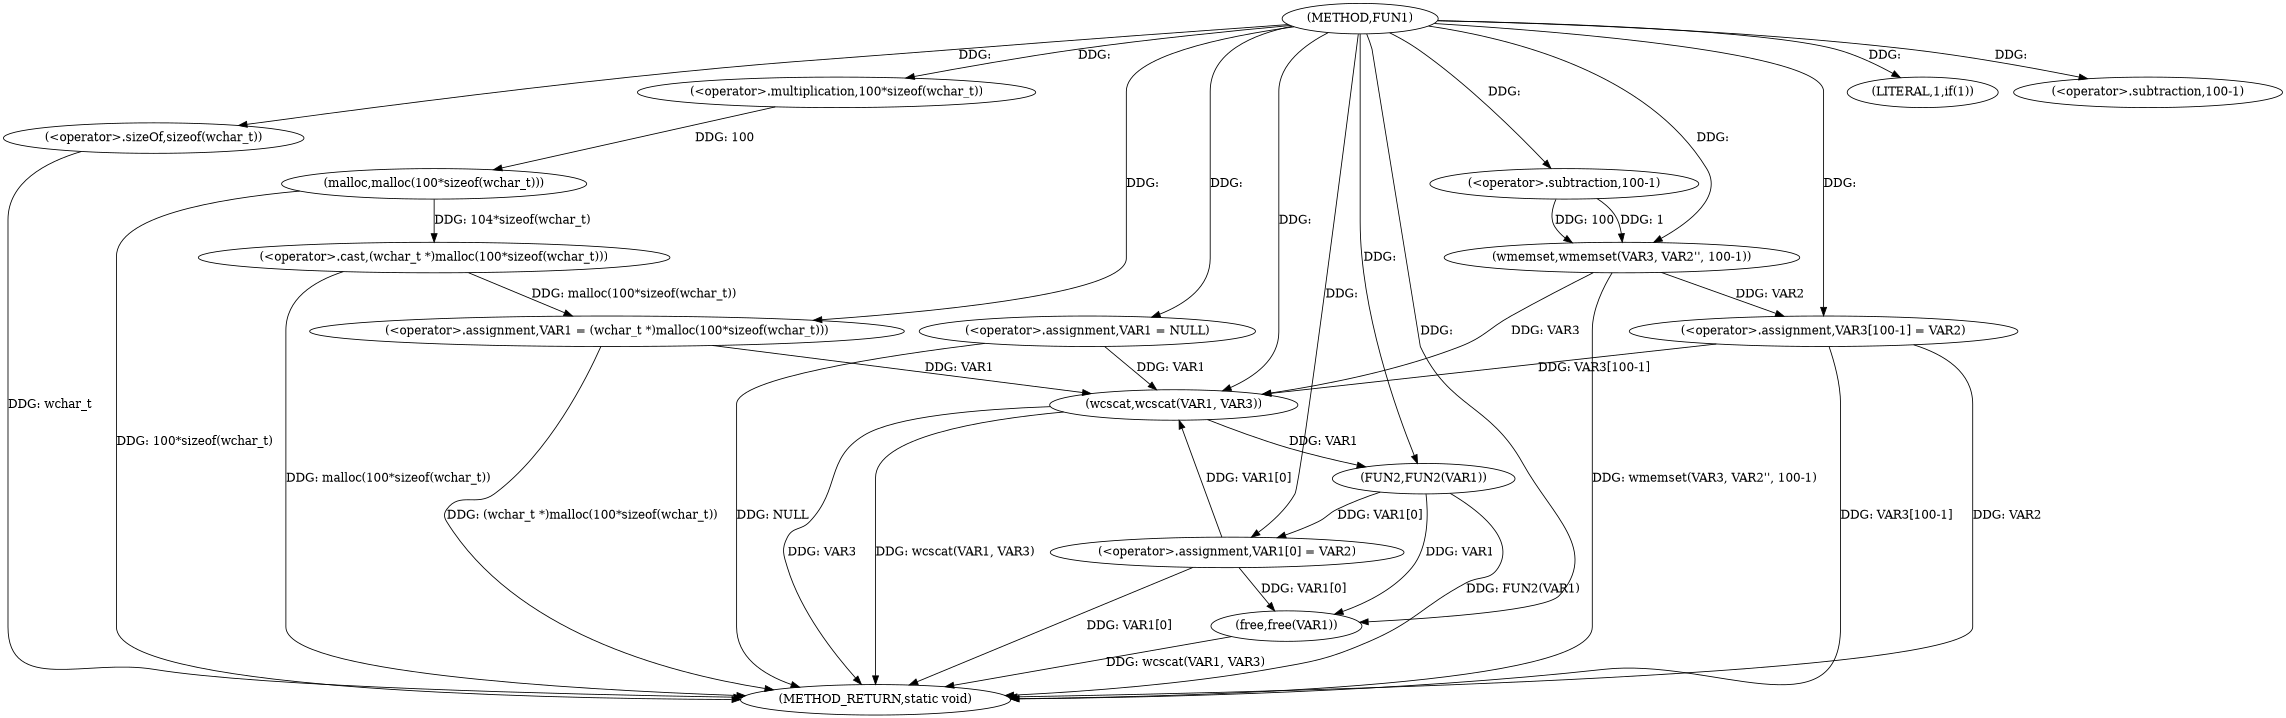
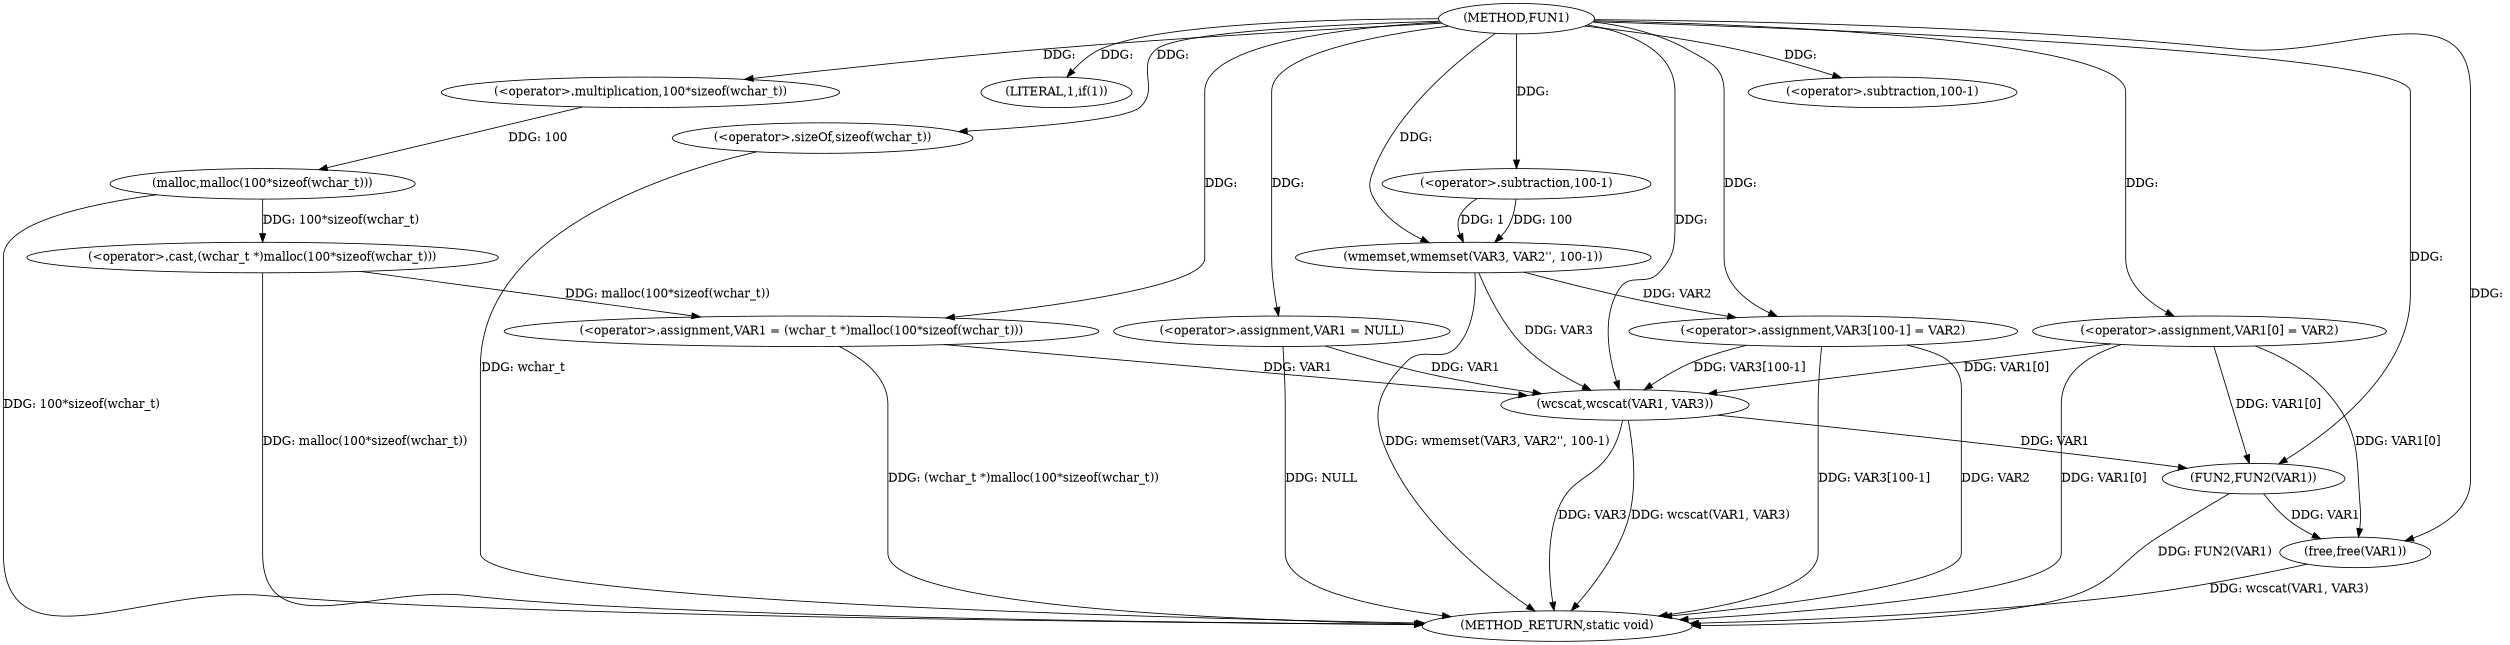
  digraph {
    n1 [label="(METHOD,FUN1)"]
    n2 [label="(<operator>.assignment,VAR1 = NULL)"]
    n3 [label="(LITERAL,1,if(1))"]
    n4 [label="(<operator>.assignment,VAR1 = (wchar_t *)malloc(100*sizeof(wchar_t)))"]
    n5 [label="(<operator>.multiplication,100*sizeof(wchar_t))"]
    n6 [label="(<operator>.sizeOf,sizeof(wchar_t))"]
    n7 [label="(<operator>.assignment,VAR1[0] = VAR2)"]
    n8 [label="(wmemset,wmemset(VAR3, VAR2'', 100-1))"]
    n9 [label="(<operator>.subtraction,100-1)"]
    n10 [label="(<operator>.assignment,VAR3[100-1] = VAR2)"]
    n11 [label="(<operator>.subtraction,100-1)"]
    n12 [label="(wcscat,wcscat(VAR1, VAR3))"]
    n13 [label="(FUN2,FUN2(VAR1))"]
    n14 [label="(free,free(VAR1))"]
    n15 [label="(METHOD_RETURN,static void)"]
    n16 [label="(malloc,malloc(100*sizeof(wchar_t)))"]
    n17 [label="(<operator>.cast,(wchar_t *)malloc(100*sizeof(wchar_t)))"]
    n1 -> n2 [label="DDG: "]
    n1 -> n3 [label="DDG: "]
    n1 -> n4 [label="DDG: "]
    n1 -> n5 [label="DDG: "]
    n1 -> n6 [label="DDG: "]
    n1 -> n7 [label="DDG: "]
    n1 -> n8 [label="DDG: "]
    n1 -> n9 [label="DDG: "]
    n1 -> n10 [label="DDG: "]
    n1 -> n11 [label="DDG: "]
    n1 -> n12 [label="DDG: "]
    n1 -> n13 [label="DDG: "]
    n1 -> n14 [label="DDG: "]
    n2 -> n12 [label="DDG: VAR1"]
    n2 -> n15 [label="DDG: NULL"]
    n4 -> n12 [label="DDG: VAR1"]
    n4 -> n15 [label="DDG: (wchar_t *)malloc(100*sizeof(wchar_t))"]
    n5 -> n16 [label="DDG: 100"]
    n6 -> n15 [label="DDG: wchar_t"]
    n7 -> n12 [label="DDG: VAR1[0]"]
-   n13 -> n7 [label="DDG: VAR1[0]"]
+   n7 -> n13 [label="DDG: VAR1[0]"]
    n7 -> n14 [label="DDG: VAR1[0]"]
    n7 -> n15 [label="DDG: VAR1[0]"]
    n8 -> n10 [label="DDG: VAR2"]
    n8 -> n12 [label="DDG: VAR3"]
    n8 -> n15 [label="DDG: wmemset(VAR3, VAR2'', 100-1)"]
    n9 -> n8 [label="DDG: 100"]
    n9 -> n8 [label="DDG: 1"]
    n10 -> n12 [label="DDG: VAR3[100-1]"]
    n10 -> n15 [label="DDG: VAR3[100-1]"]
    n10 -> n15 [label="DDG: VAR2"]
    n12 -> n13 [label="DDG: VAR1"]
    n12 -> n15 [label="DDG: VAR3"]
    n12 -> n15 [label="DDG: wcscat(VAR1, VAR3)"]
    n13 -> n14 [label="DDG: VAR1"]
    n13 -> n15 [label="DDG: FUN2(VAR1)"]
    n14 -> n15 [label="DDG: wcscat(VAR1, VAR3)"]
    n16 -> n15 [label="DDG: 100*sizeof(wchar_t)"]
-   n16 -> n17 [label="DDG: 104*sizeof(wchar_t)"]
+   n16 -> n17 [label="DDG: 100*sizeof(wchar_t)"]
    n17 -> n4 [label="DDG: malloc(100*sizeof(wchar_t))"]
    n17 -> n15 [label="DDG: malloc(100*sizeof(wchar_t))"]
  }
